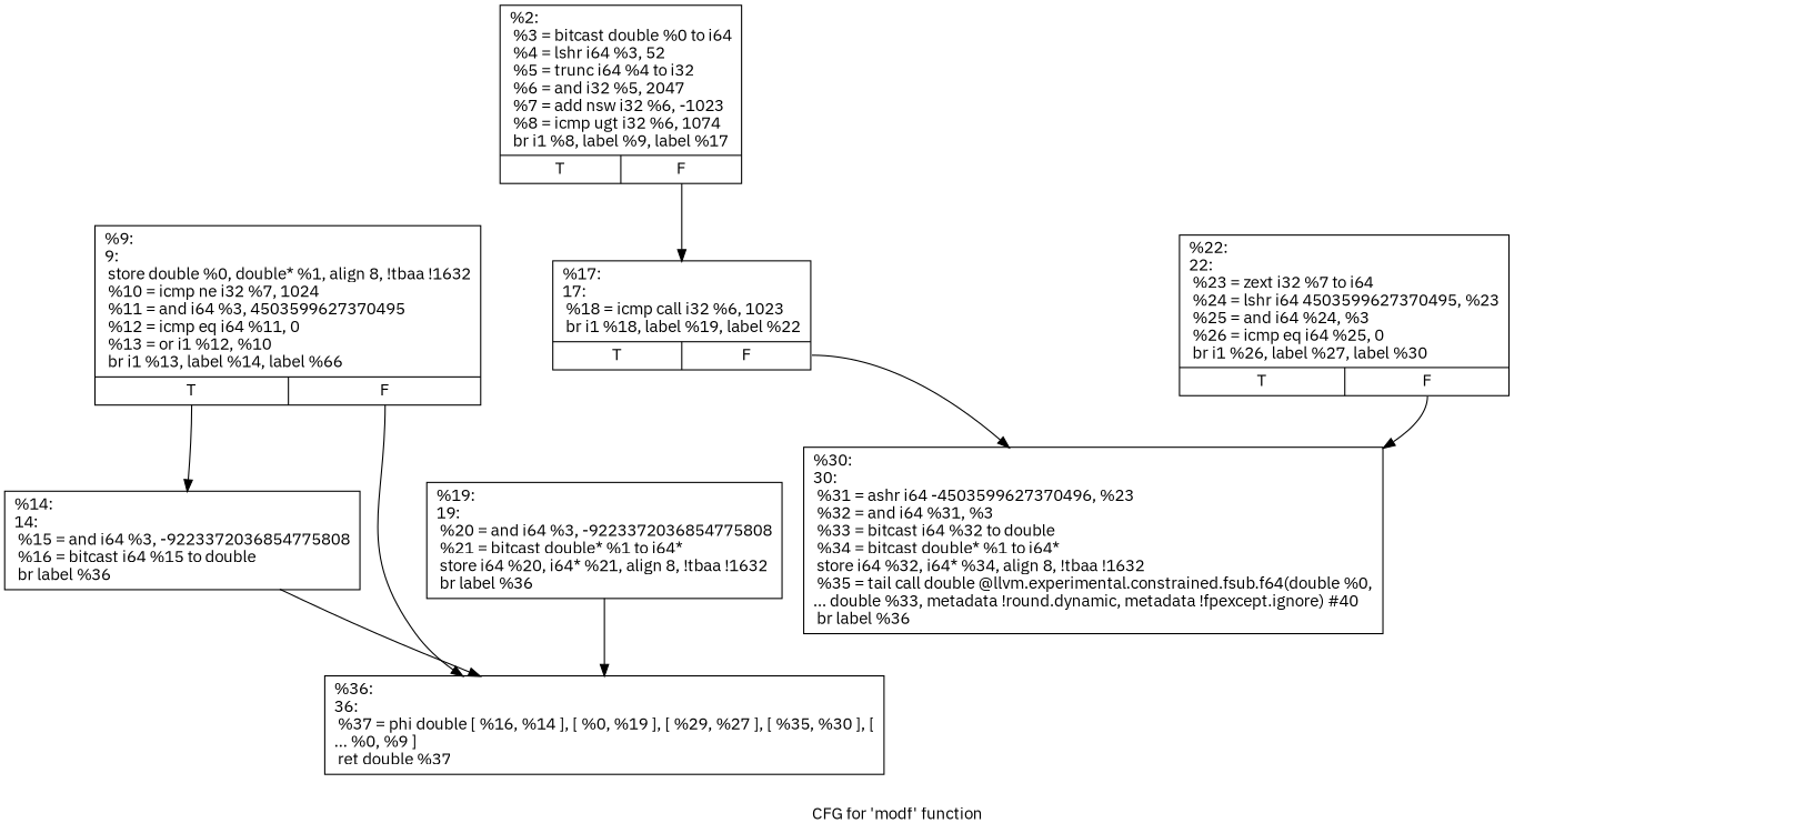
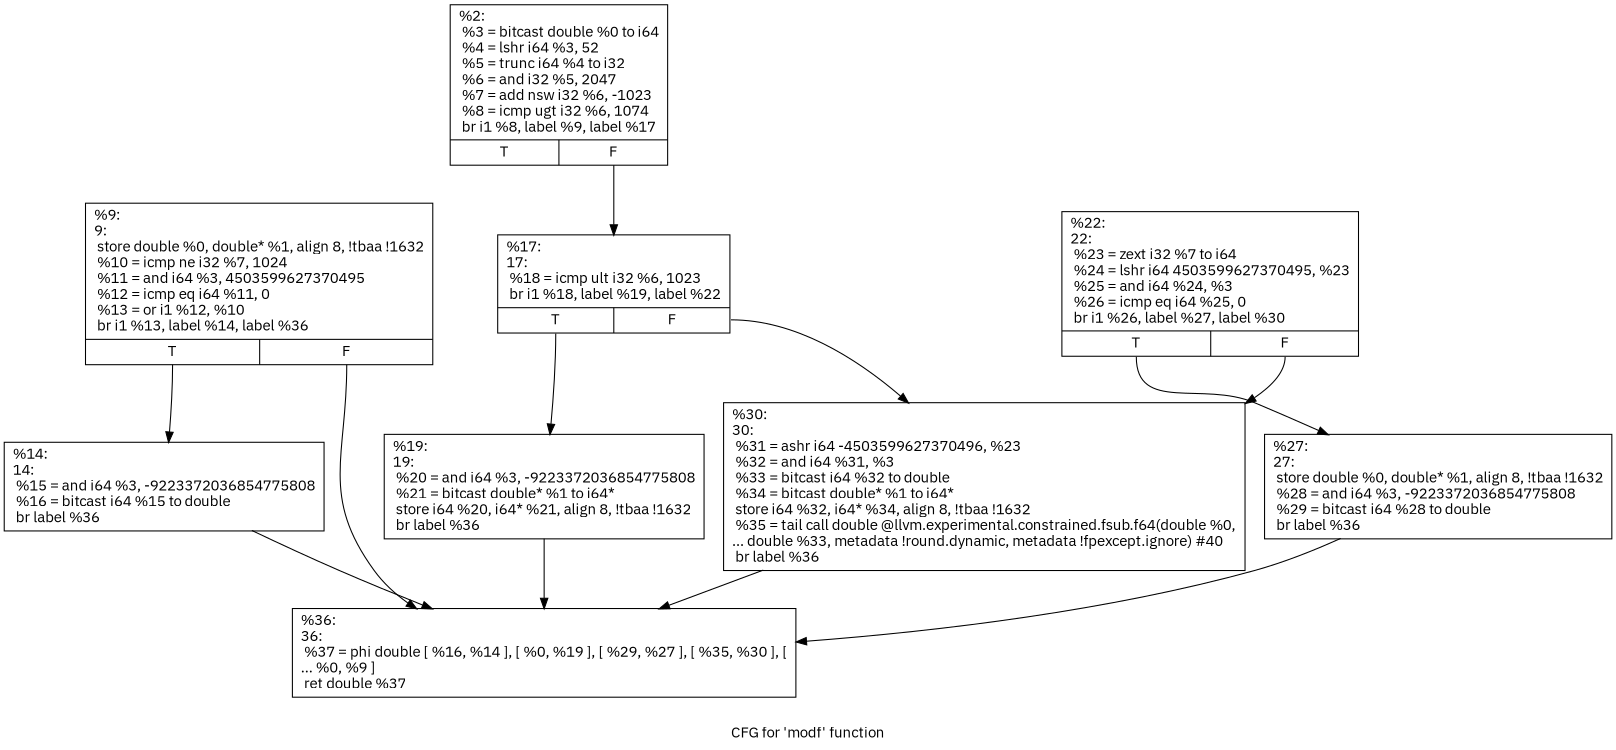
  digraph {
    fontname="IBM Plex Sans"
    label="CFG for 'modf' function"
    node [fontname="IBM Plex Sans" shape=record]
    edge [fontname="IBM Plex Sans"]
    n1 [label="{%2:\l  %3 = bitcast double %0 to i64\l  %4 = lshr i64 %3, 52\l  %5 = trunc i64 %4 to i32\l  %6 = and i32 %5, 2047\l  %7 = add nsw i32 %6, -1023\l  %8 = icmp ugt i32 %6, 1074\l  br i1 %8, label %9, label %17\l|{<s0>T|<s1>F}}"]
-   n2 [label="{%17:\l17:                                               \l  %18 = icmp call i32 %6, 1023\l  br i1 %18, label %19, label %22\l|{<s0>T|<s1>F}}"]
-   n3 [label="{%9:\l9:                                                \l  store double %0, double* %1, align 8, !tbaa !1632\l  %10 = icmp ne i32 %7, 1024\l  %11 = and i64 %3, 4503599627370495\l  %12 = icmp eq i64 %11, 0\l  %13 = or i1 %12, %10\l  br i1 %13, label %14, label %66\l|{<s0>T|<s1>F}}"]
+   n2 [label="{%17:\l17:                                               \l  %18 = icmp ult i32 %6, 1023\l  br i1 %18, label %19, label %22\l|{<s0>T|<s1>F}}"]
+   n3 [label="{%9:\l9:                                                \l  store double %0, double* %1, align 8, !tbaa !1632\l  %10 = icmp ne i32 %7, 1024\l  %11 = and i64 %3, 4503599627370495\l  %12 = icmp eq i64 %11, 0\l  %13 = or i1 %12, %10\l  br i1 %13, label %14, label %36\l|{<s0>T|<s1>F}}"]
    n4 [label="{%14:\l14:                                               \l  %15 = and i64 %3, -9223372036854775808\l  %16 = bitcast i64 %15 to double\l  br label %36\l}"]
    n5 [label="{%36:\l36:                                               \l  %37 = phi double [ %16, %14 ], [ %0, %19 ], [ %29, %27 ], [ %35, %30 ], [\l... %0, %9 ]\l  ret double %37\l}"]
    n6 [label="{%19:\l19:                                               \l  %20 = and i64 %3, -9223372036854775808\l  %21 = bitcast double* %1 to i64*\l  store i64 %20, i64* %21, align 8, !tbaa !1632\l  br label %36\l}"]
    n7 [label="{%30:\l30:                                               \l  %31 = ashr i64 -4503599627370496, %23\l  %32 = and i64 %31, %3\l  %33 = bitcast i64 %32 to double\l  %34 = bitcast double* %1 to i64*\l  store i64 %32, i64* %34, align 8, !tbaa !1632\l  %35 = tail call double @llvm.experimental.constrained.fsub.f64(double %0,\l... double %33, metadata !round.dynamic, metadata !fpexcept.ignore) #40\l  br label %36\l}"]
    n8 [label="{%22:\l22:                                               \l  %23 = zext i32 %7 to i64\l  %24 = lshr i64 4503599627370495, %23\l  %25 = and i64 %24, %3\l  %26 = icmp eq i64 %25, 0\l  br i1 %26, label %27, label %30\l|{<s0>T|<s1>F}}"]
+   n9 [label="{%27:\l27:                                               \l  store double %0, double* %1, align 8, !tbaa !1632\l  %28 = and i64 %3, -9223372036854775808\l  %29 = bitcast i64 %28 to double\l  br label %36\l}"]
    n1 -> n2 [tailport=s1]
+   n2 -> n6 [tailport=s0]
    n2 -> n7 [tailport=s1]
    n3 -> n4 [tailport=s0]
    n3 -> n5 [tailport=s1]
    n4 -> n5
    n6 -> n5
+   n7 -> n5
    n8 -> n7 [tailport=s1]
+   n8 -> n9 [tailport=s0]
+   n9 -> n5
  }
